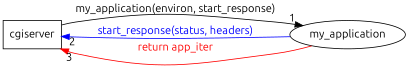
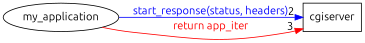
  digraph {
    rankdir=LR
    ranksep=0.5
    fontname=Ubuntu
    node [fontname=Ubuntu]
    edge [fontname=Ubuntu labeldistance=1.6 labelfontcolor=black]
    cgiserver [shape=box]
    my_application
-   cgiserver -> my_application [color=dark_green fontcolor=dark_green headlabel=1 label="my_application(environ, start_response)"]
    my_application -> cgiserver [color=blue fontcolor=blue headlabel=2 label="start_response(status, headers)"]
    my_application -> cgiserver [color=red fontcolor=red headlabel=3 label="return app_iter"]
  }
